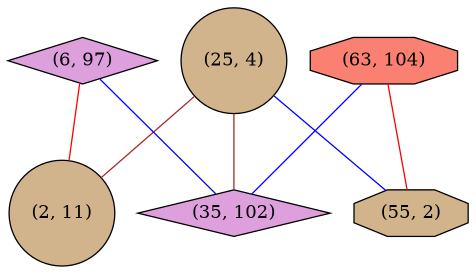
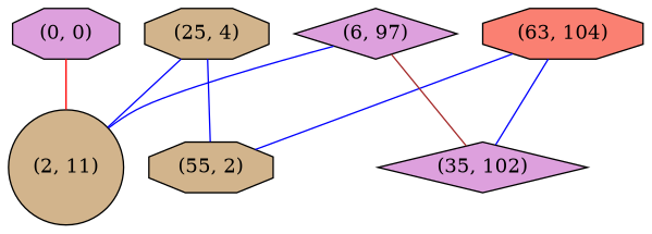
  graph {
    node [fillcolor=tan shape=octagon style=filled]
    edge [color=blue weight=3]
    "(2, 11)" [shape=circle]
+   "(0, 0)" [fillcolor=plum]
    "(63, 104)" [fillcolor=salmon]
    "(55, 2)"
    "(35, 102)" [fillcolor=plum shape=diamond]
-   "(25, 4)" [shape=circle]
+   "(25, 4)"
    "(6, 97)" [fillcolor=plum shape=diamond]
-   "(63, 104)" -- "(55, 2)" [color=red weight=1]
+   "(0, 0)" -- "(2, 11)" [color=red weight=4]
+   "(63, 104)" -- "(55, 2)" [weight=1]
    "(63, 104)" -- "(35, 102)"
-   "(25, 4)" -- "(2, 11)" [color=brown]
+   "(25, 4)" -- "(2, 11)"
    "(25, 4)" -- "(55, 2)"
-   "(25, 4)" -- "(35, 102)" [color=brown weight=1]
-   "(6, 97)" -- "(2, 11)" [color=red weight=1]
-   "(6, 97)" -- "(35, 102)"
+   "(6, 97)" -- "(2, 11)" [weight=1]
+   "(6, 97)" -- "(35, 102)" [color=brown]
  }
